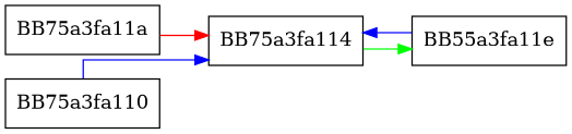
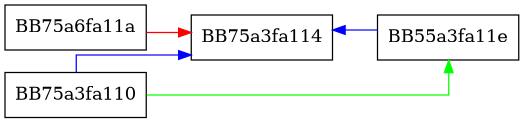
  digraph {
    rankdir=LR
    splines=ortho
    node [shape=box]
    edge [color=blue]
    BB75a3fa110
    BB75a3fa114
    n3 [label=BB55a3fa11e]
-   BB75a3fa11a
+   BB75a3fa11a [label=BB75a6fa11a]
    BB75a3fa110 -> BB75a3fa114
-   BB75a3fa114 -> n3 [color=green]
+   BB75a3fa110 -> n3 [color=green]
    n3 -> BB75a3fa114
    BB75a3fa11a -> BB75a3fa114 [color=red]
  }
